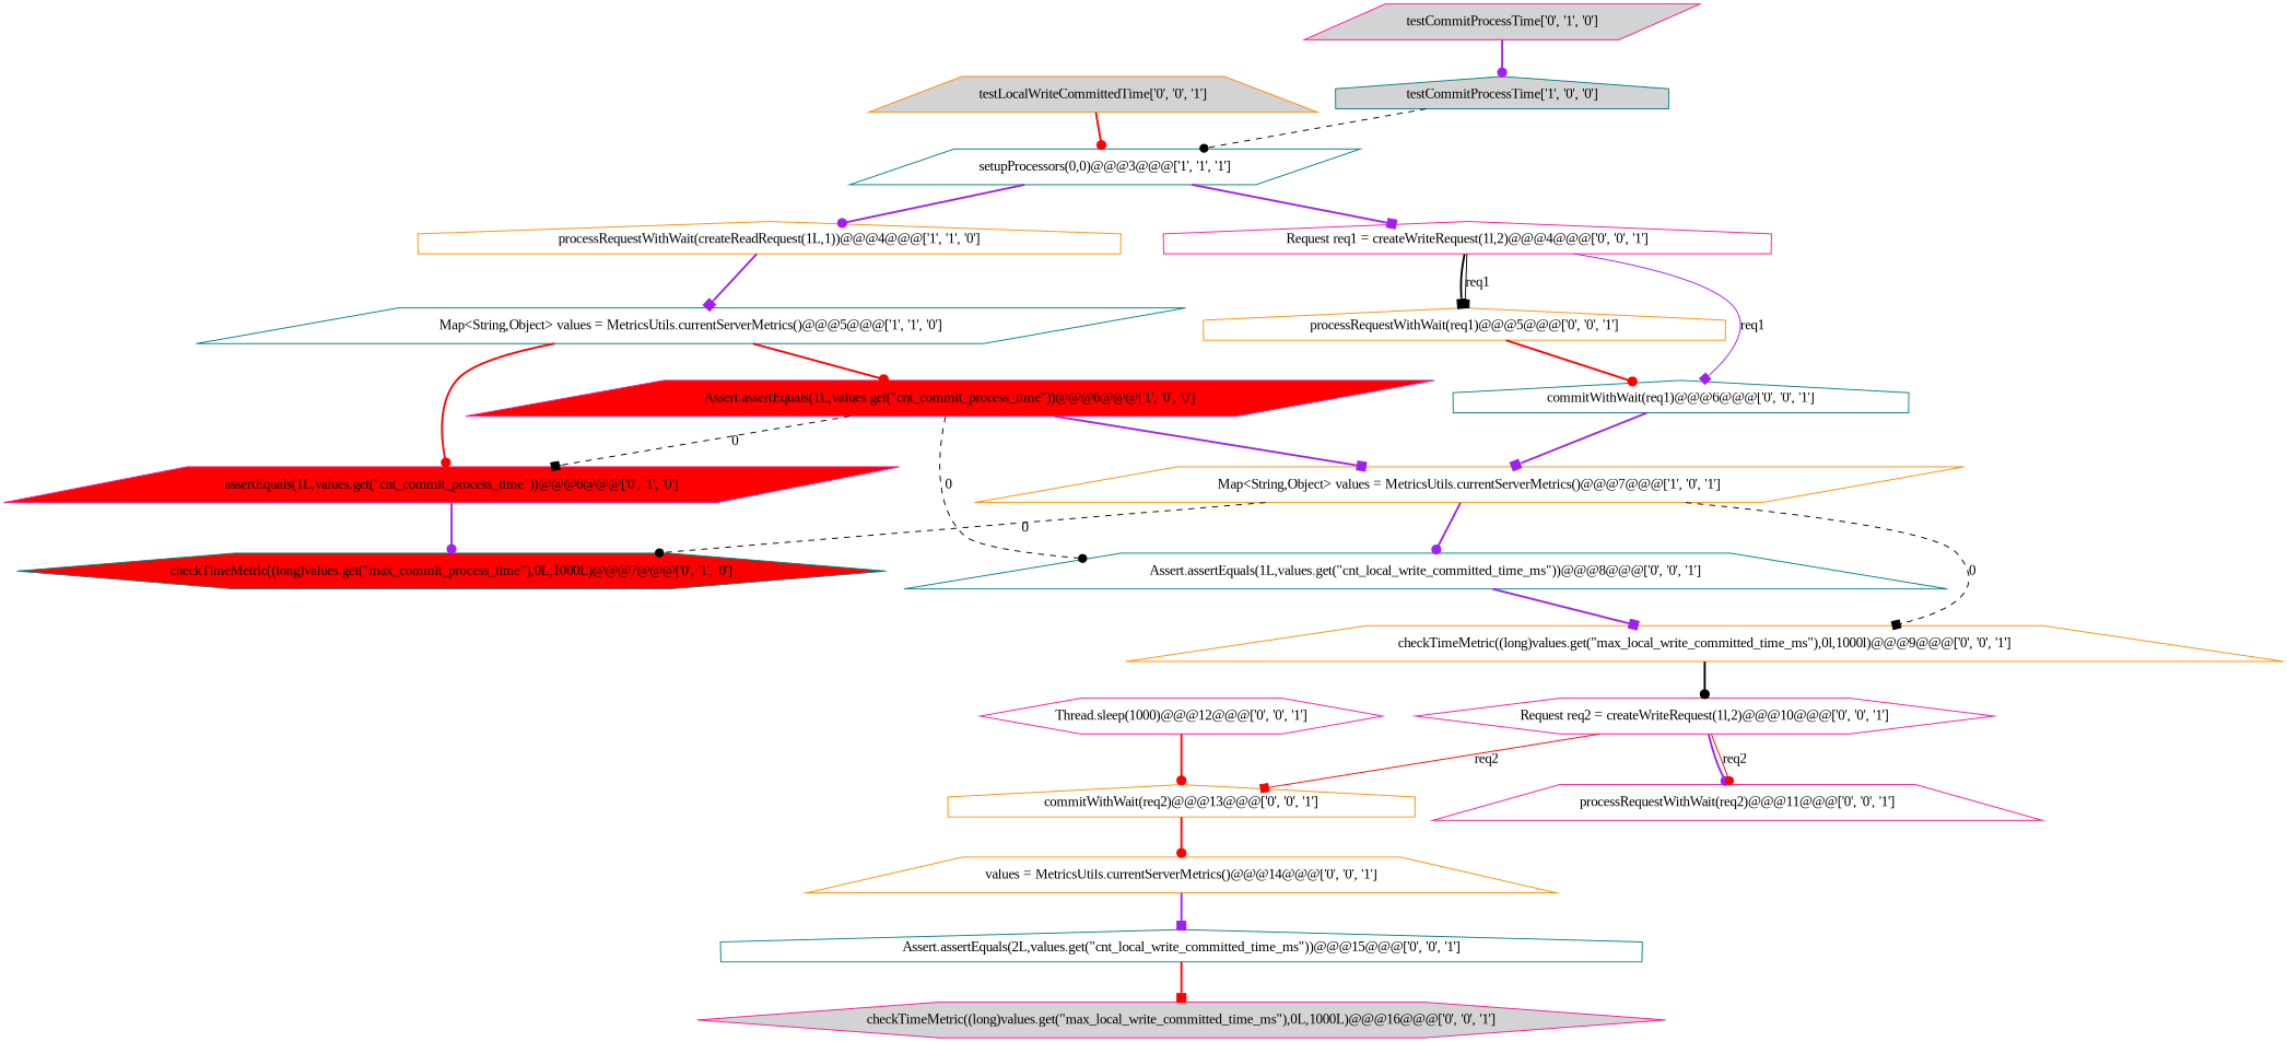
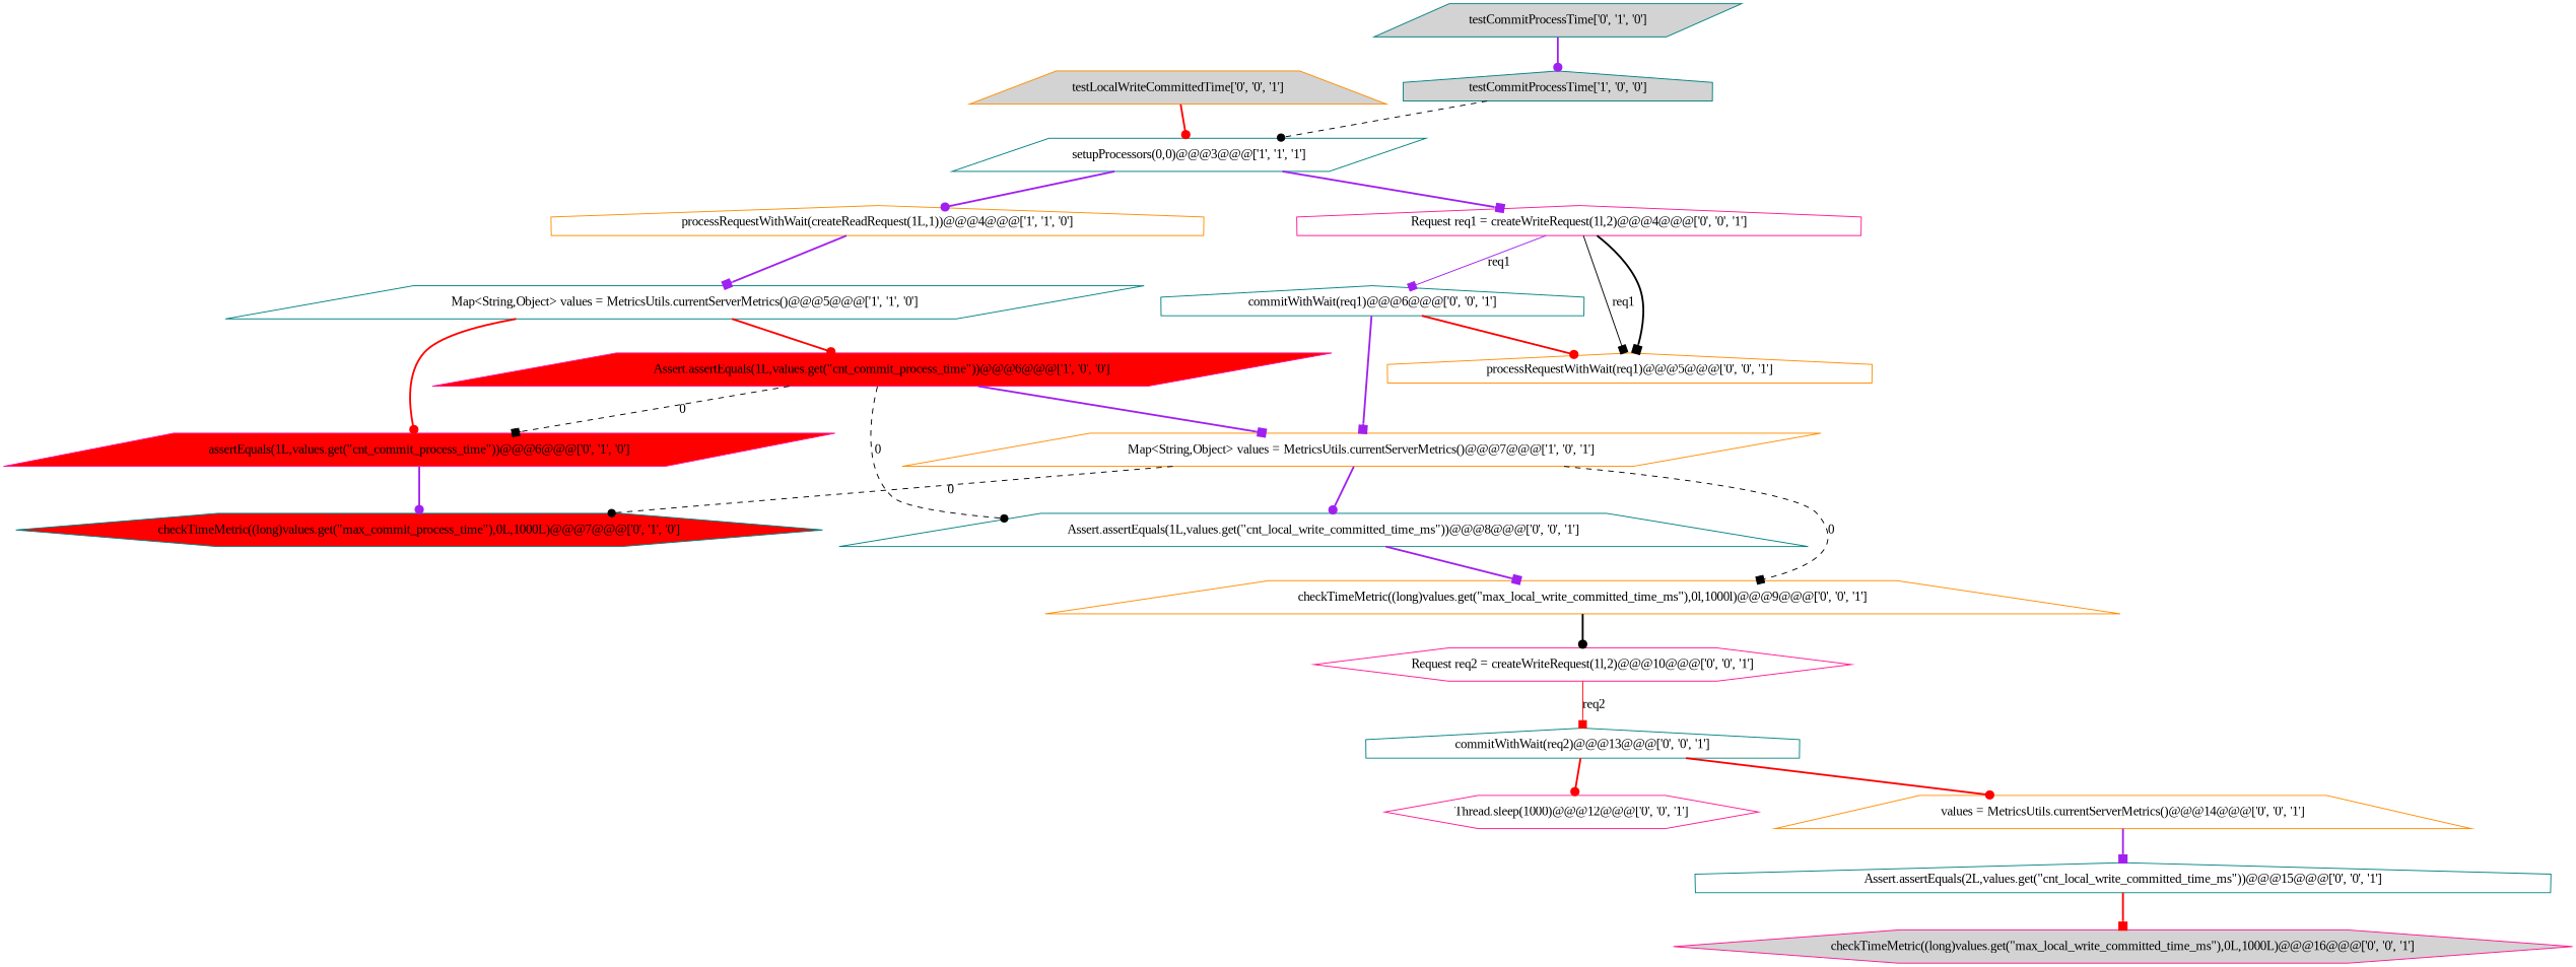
  digraph {
    fontname="Liberation Serif"
    node [color=teal fillcolor=white fontname="Liberation Serif" shape=house style=filled]
    edge [arrowhead=dot color=purple fontname="Liberation Serif" style=bold]
    n1 [color=deeppink fillcolor=red label="assertEquals(1L,values.get(\"cnt_commit_process_time\"))@@@6@@@['0', '1', '0']" shape=parallelogram]
    n2 [fillcolor=red label="checkTimeMetric((long)values.get(\"max_commit_process_time\"),0L,1000L)@@@7@@@['0', '1', '0']" shape=hexagon]
    n3 [label="Map<String,Object> values = MetricsUtils.currentServerMetrics()@@@5@@@['1', '1', '0']" shape=parallelogram]
    n4 [color=deeppink fillcolor=red label="Assert.assertEquals(1L,values.get(\"cnt_commit_process_time\"))@@@6@@@['1', '0', '0']" shape=parallelogram]
    n5 [color=darkorange label="Map<String,Object> values = MetricsUtils.currentServerMetrics()@@@7@@@['1', '0', '1']" shape=parallelogram]
    n6 [label="Assert.assertEquals(1L,values.get(\"cnt_local_write_committed_time_ms\"))@@@8@@@['0', '0', '1']" shape=trapezium]
    n7 [color=darkorange label="checkTimeMetric((long)values.get(\"max_local_write_committed_time_ms\"),0l,1000l)@@@9@@@['0', '0', '1']" shape=trapezium]
    n8 [color=deeppink label="Request req2 = createWriteRequest(1l,2)@@@10@@@['0', '0', '1']" shape=hexagon]
    n9 [color=deeppink label="Thread.sleep(1000)@@@12@@@['0', '0', '1']" shape=hexagon]
-   n10 [color=darkorange label="commitWithWait(req2)@@@13@@@['0', '0', '1']"]
+   n10 [label="commitWithWait(req2)@@@13@@@['0', '0', '1']"]
    n11 [color=darkorange label="values = MetricsUtils.currentServerMetrics()@@@14@@@['0', '0', '1']" shape=trapezium]
    n12 [color=darkorange fillcolor=lightgray label="testLocalWriteCommittedTime['0', '0', '1']" shape=trapezium]
    n13 [label="setupProcessors(0,0)@@@3@@@['1', '1', '1']" shape=parallelogram]
    n14 [color=deeppink label="Request req1 = createWriteRequest(1l,2)@@@4@@@['0', '0', '1']"]
    n15 [color=darkorange label="processRequestWithWait(createReadRequest(1L,1))@@@4@@@['1', '1', '0']"]
-   n16 [color=deeppink label="processRequestWithWait(req2)@@@11@@@['0', '0', '1']" shape=trapezium]
-   n17 [color=deeppink fillcolor=lightgray label="testCommitProcessTime['0', '1', '0']" shape=parallelogram]
+   n17 [fillcolor=lightgray label="testCommitProcessTime['0', '1', '0']" shape=parallelogram]
    n18 [fillcolor=lightgray label="testCommitProcessTime['1', '0', '0']"]
    n19 [label="Assert.assertEquals(2L,values.get(\"cnt_local_write_committed_time_ms\"))@@@15@@@['0', '0', '1']"]
    n20 [color=deeppink fillcolor=lightgray label="checkTimeMetric((long)values.get(\"max_local_write_committed_time_ms\"),0L,1000L)@@@16@@@['0', '0', '1']" shape=hexagon]
    n21 [color=darkorange label="processRequestWithWait(req1)@@@5@@@['0', '0', '1']"]
    n22 [label="commitWithWait(req1)@@@6@@@['0', '0', '1']"]
    n1 -> n2
    n3 -> n1 [color=red]
    n3 -> n4 [color=red]
    n4 -> n1 [arrowhead=box color=black label=0 style=dashed]
    n4 -> n5 [arrowhead=box]
    n4 -> n6 [color=black label=0 style=dashed]
    n5 -> n2 [color=black label=0 style=dashed]
    n5 -> n6
    n5 -> n7 [arrowhead=box color=black label=0 style=dashed]
    n6 -> n7 [arrowhead=box]
    n7 -> n8 [color=black]
    n8 -> n10 [arrowhead=box color=red label=req2 style=solid]
-   n8 -> n16
-   n8 -> n16 [color=red label=req2 style=solid]
-   n9 -> n10 [color=red]
+   n10 -> n9 [color=red]
    n10 -> n11 [color=red]
    n11 -> n19 [arrowhead=box]
    n12 -> n13 [color=red]
    n13 -> n14 [arrowhead=box]
    n13 -> n15
    n14 -> n21 [arrowhead=box color=black label=req1 style=solid]
    n14 -> n21 [arrowhead=box color=black]
    n14 -> n22 [arrowhead=box label=req1 style=solid]
    n15 -> n3 [arrowhead=box]
    n17 -> n18
    n18 -> n13 [color=black style=dashed]
    n19 -> n20 [arrowhead=box color=red]
-   n21 -> n22 [color=red]
+   n22 -> n21 [color=red]
    n22 -> n5 [arrowhead=box]
  }
